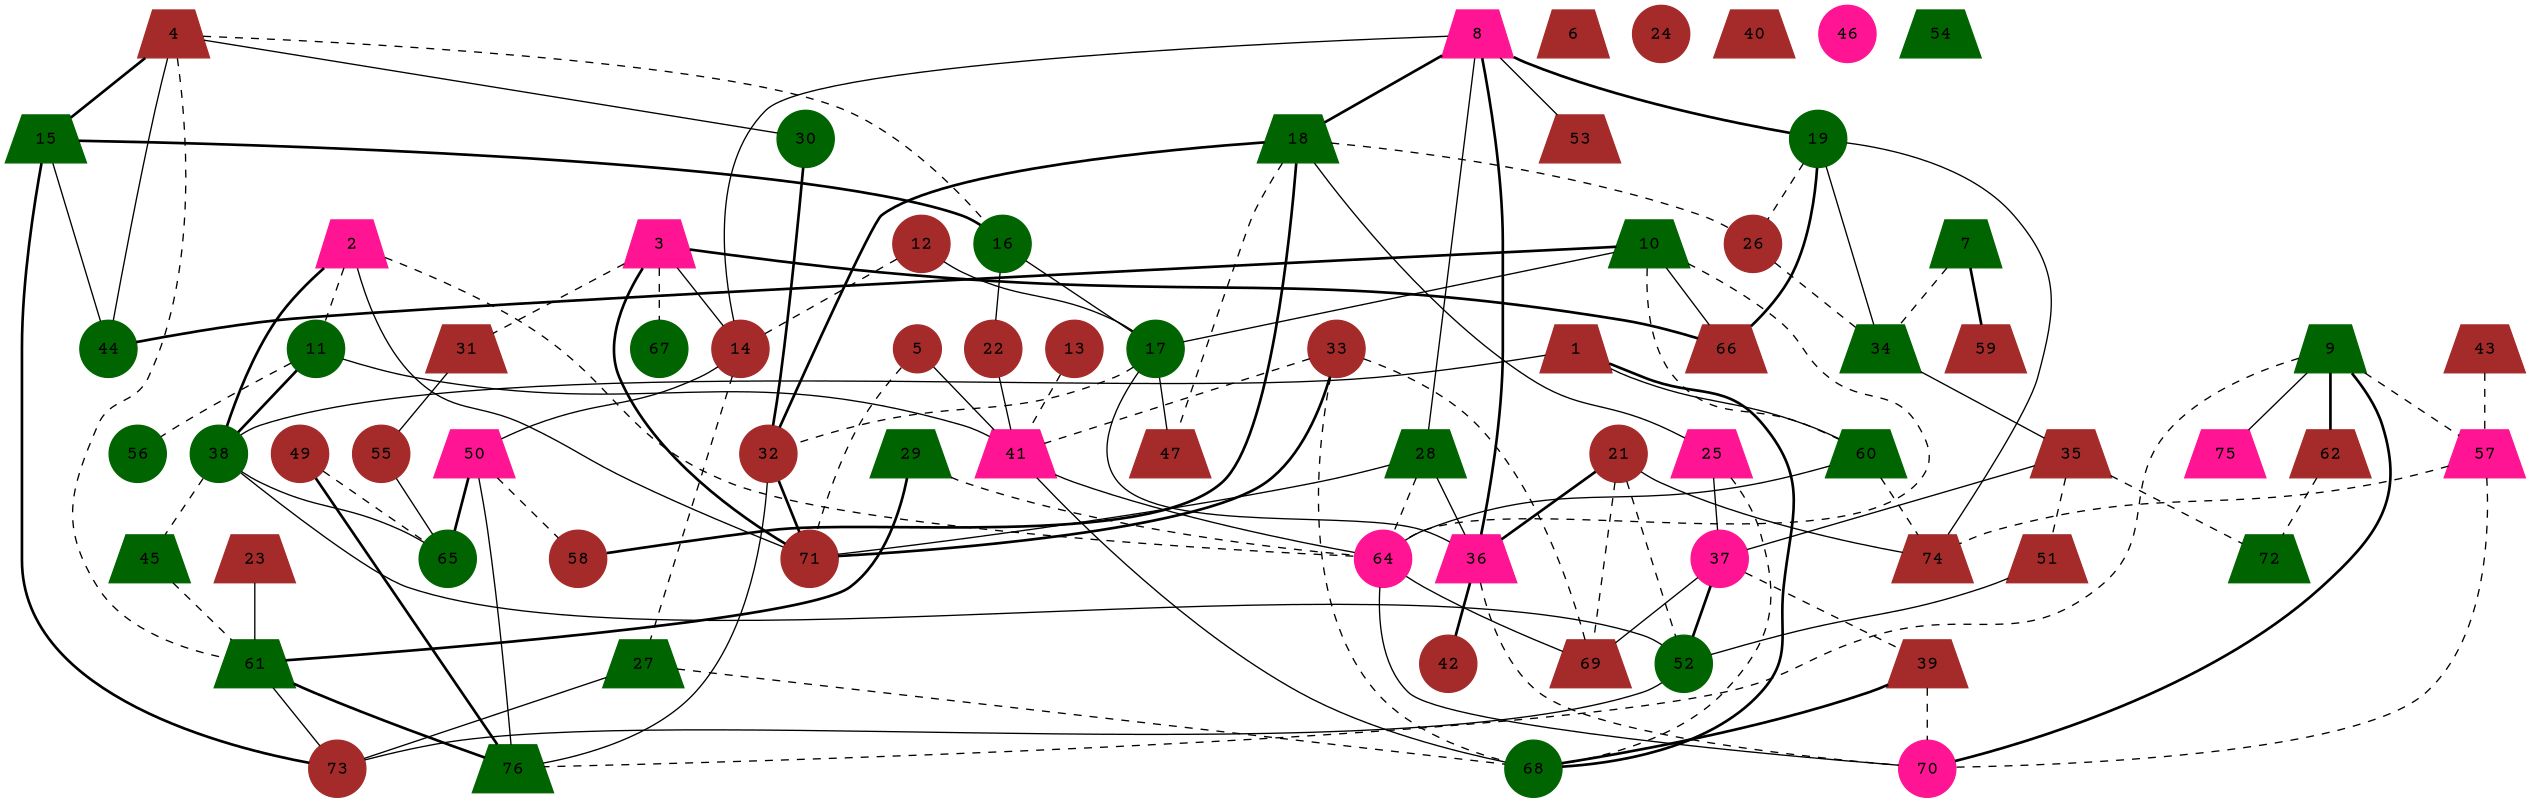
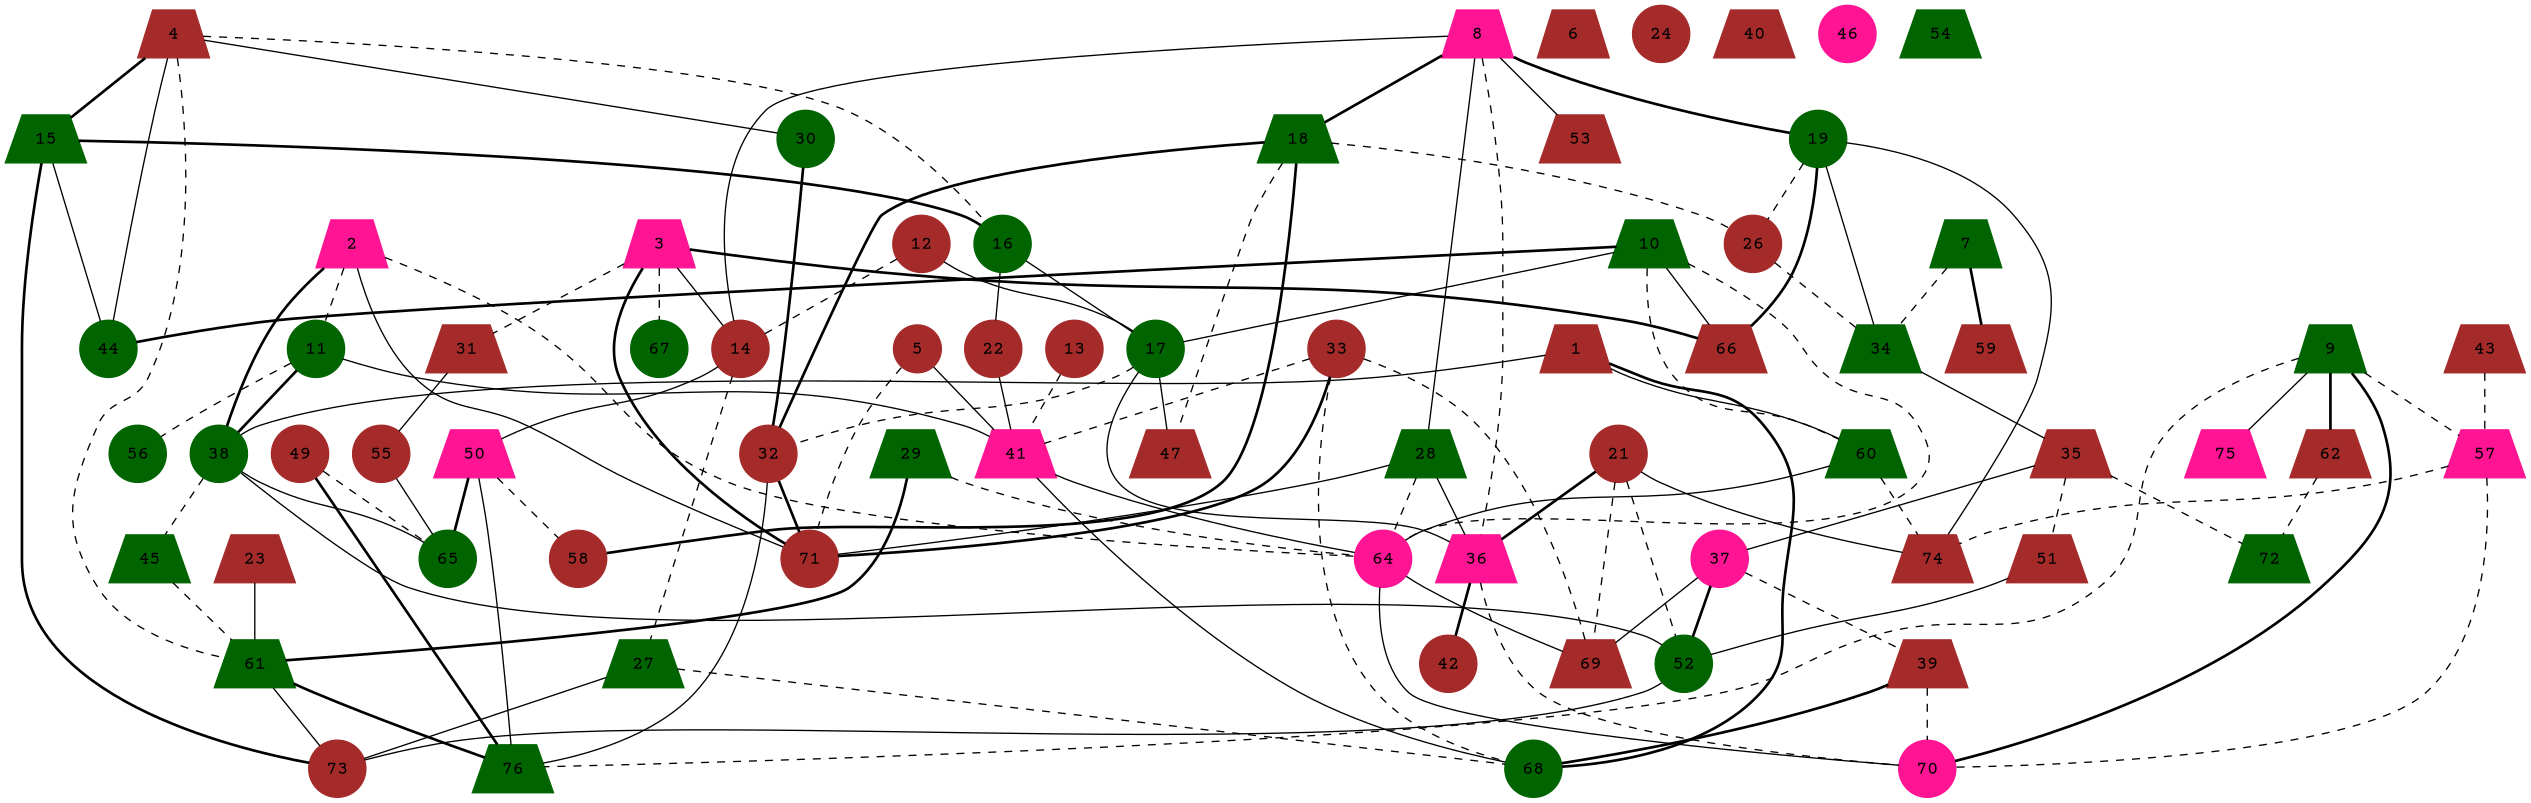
  graph {
    fontname="Courier Prime"
    node [color=brown fontname="Courier Prime" shape=trapezium style=filled]
    edge [fontname="Courier Prime" style=solid]
    38 [color=darkgreen shape=circle]
    1
    60 [color=darkgreen]
    68 [color=darkgreen shape=circle]
    52 [color=darkgreen shape=circle]
    45 [color=darkgreen]
    65 [color=darkgreen shape=circle]
    64 [color=deeppink shape=circle]
    74
    2 [color=deeppink]
    11 [color=darkgreen shape=circle]
    71 [shape=circle]
    41 [color=deeppink]
    56 [color=darkgreen shape=circle]
    70 [color=deeppink shape=circle]
    69
    3 [color=deeppink]
    14 [shape=circle]
    31
    66
    67 [color=darkgreen shape=circle]
    27 [color=darkgreen]
    50 [color=deeppink]
    55 [shape=circle]
    15 [color=darkgreen]
    4
    16 [color=darkgreen shape=circle]
    30 [color=darkgreen shape=circle]
    44 [color=darkgreen shape=circle]
    61 [color=darkgreen]
    73 [shape=circle]
    17 [color=darkgreen shape=circle]
    22 [shape=circle]
    32 [shape=circle]
    76 [color=darkgreen]
    5 [shape=circle]
    6
    7 [color=darkgreen]
    34 [color=darkgreen]
    59
    35
    8 [color=deeppink]
    18 [color=darkgreen]
    19 [color=darkgreen shape=circle]
    28 [color=darkgreen]
    36 [color=deeppink]
    53
    47
-   25 [color=deeppink]
    26 [shape=circle]
    58 [shape=circle]
    42 [shape=circle]
    9 [color=darkgreen]
    57 [color=deeppink]
    62
    75 [color=deeppink]
    72 [color=darkgreen]
    10 [color=darkgreen]
    12 [shape=circle]
    13 [shape=circle]
    37 [color=deeppink shape=circle]
    21 [shape=circle]
    23
    24 [shape=circle]
    39
    29 [color=darkgreen]
    33 [shape=circle]
    51
    40
    43
    46 [color=deeppink shape=circle]
    49 [shape=circle]
    54 [color=darkgreen]
    38 -- 52
    38 -- 45 [style=dashed]
    38 -- 65
    1 -- 38
    1 -- 60
    1 -- 68 [style=bold]
    60 -- 64
    60 -- 74 [style=dashed]
    52 -- 73
    45 -- 61 [style=dashed]
    64 -- 70
    64 -- 69
    2 -- 38 [style=bold]
    2 -- 64 [style=dashed]
    2 -- 11 [style=dashed]
    2 -- 71
    11 -- 38 [style=bold]
    11 -- 41
    11 -- 56 [style=dashed]
    41 -- 68
    41 -- 64
    3 -- 71 [style=bold]
    3 -- 14
    3 -- 31 [style=dashed]
    3 -- 66 [style=bold]
    3 -- 67 [style=dashed]
    14 -- 27 [style=dashed]
    14 -- 50
    31 -- 55
    27 -- 68 [style=dashed]
    27 -- 73
    50 -- 65 [style=bold]
    50 -- 76
    50 -- 58 [style=dashed]
    55 -- 65
    15 -- 16 [style=bold]
    15 -- 44
    15 -- 73 [style=bold]
    4 -- 15 [style=bold]
    4 -- 16 [style=dashed]
    4 -- 30
    4 -- 44
    4 -- 61 [style=dashed]
    16 -- 17
    16 -- 22
    30 -- 32 [style=bold]
    61 -- 73
    61 -- 76 [style=bold]
    17 -- 32 [style=dashed]
    17 -- 36
    17 -- 47
    22 -- 41
    32 -- 71 [style=bold]
    32 -- 76
    5 -- 71 [style=dashed]
    5 -- 41
    7 -- 34 [style=dashed]
    7 -- 59 [style=bold]
    34 -- 35
    35 -- 72 [style=dashed]
    35 -- 37
    35 -- 51 [style=dashed]
    8 -- 14
    8 -- 18 [style=bold]
    8 -- 19 [style=bold]
    8 -- 28
-   8 -- 36 [style=bold]
+   8 -- 36 [style=dashed]
    8 -- 53
    18 -- 32 [style=bold]
    18 -- 47 [style=dashed]
-   18 -- 25
    18 -- 26 [style=dashed]
    18 -- 58 [style=bold]
    19 -- 74
    19 -- 66 [style=bold]
    19 -- 34
    19 -- 26 [style=dashed]
    28 -- 64 [style=dashed]
    28 -- 71
    28 -- 36
    36 -- 70 [style=dashed]
    36 -- 42 [style=bold]
-   25 -- 68 [style=dashed]
-   25 -- 37
    26 -- 34 [style=dashed]
    9 -- 70 [style=bold]
    9 -- 76 [style=dashed]
    9 -- 57 [style=dashed]
    9 -- 62 [style=bold]
    9 -- 75
    57 -- 74 [style=dashed]
    57 -- 70 [style=dashed]
    62 -- 72 [style=dashed]
    10 -- 60 [style=dashed]
    10 -- 64 [style=dashed]
    10 -- 66
    10 -- 44 [style=bold]
    10 -- 17
    12 -- 14 [style=dashed]
    12 -- 17
    13 -- 41 [style=dashed]
    37 -- 52 [style=bold]
    37 -- 69
    37 -- 39 [style=dashed]
    21 -- 52 [style=dashed]
    21 -- 74
    21 -- 69 [style=dashed]
    21 -- 36 [style=bold]
    23 -- 61
    39 -- 68 [style=bold]
    39 -- 70 [style=dashed]
    29 -- 64 [style=dashed]
    29 -- 61 [style=bold]
    33 -- 68 [style=dashed]
    33 -- 71 [style=bold]
    33 -- 41 [style=dashed]
    33 -- 69 [style=dashed]
    51 -- 52
    43 -- 57 [style=dashed]
    49 -- 65 [style=dashed]
    49 -- 76 [style=bold]
  }
